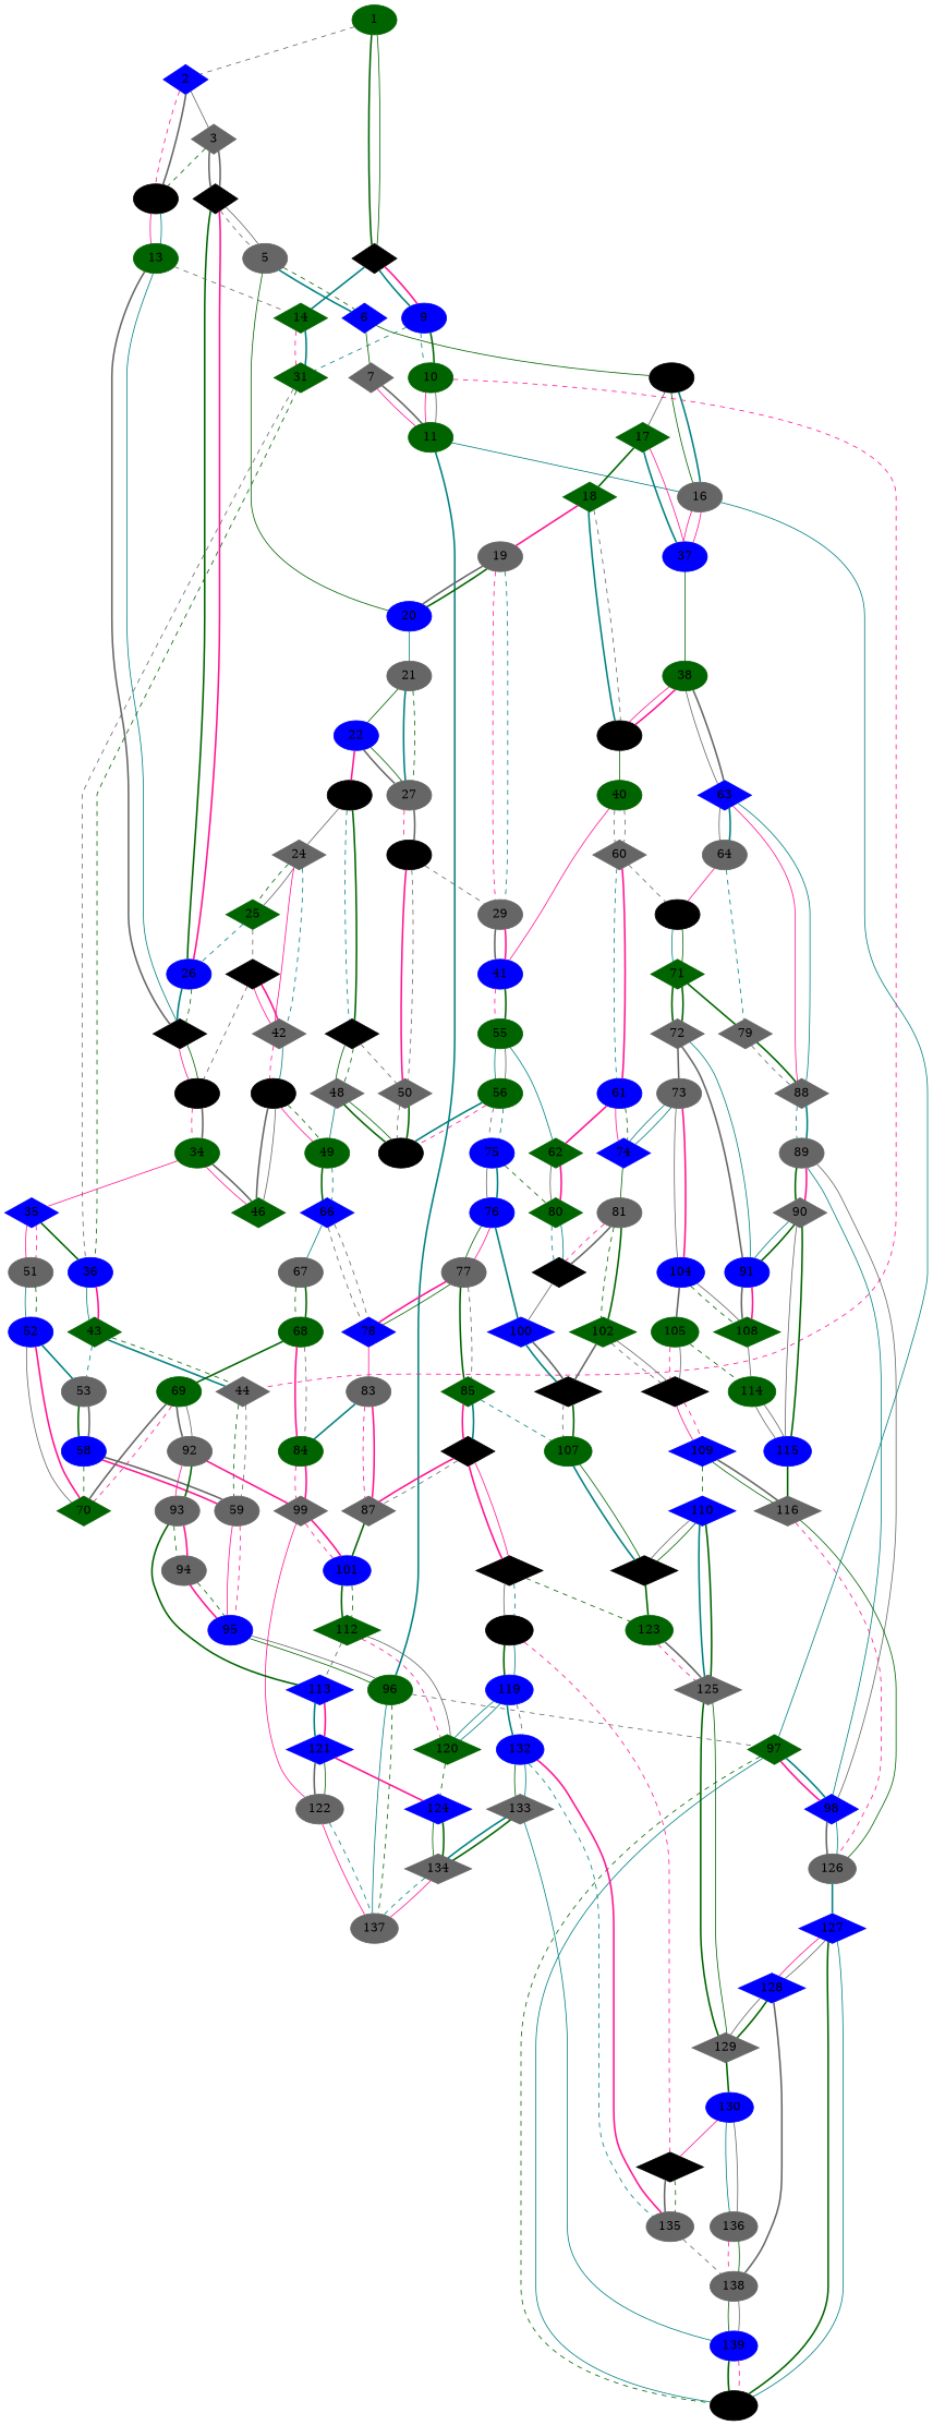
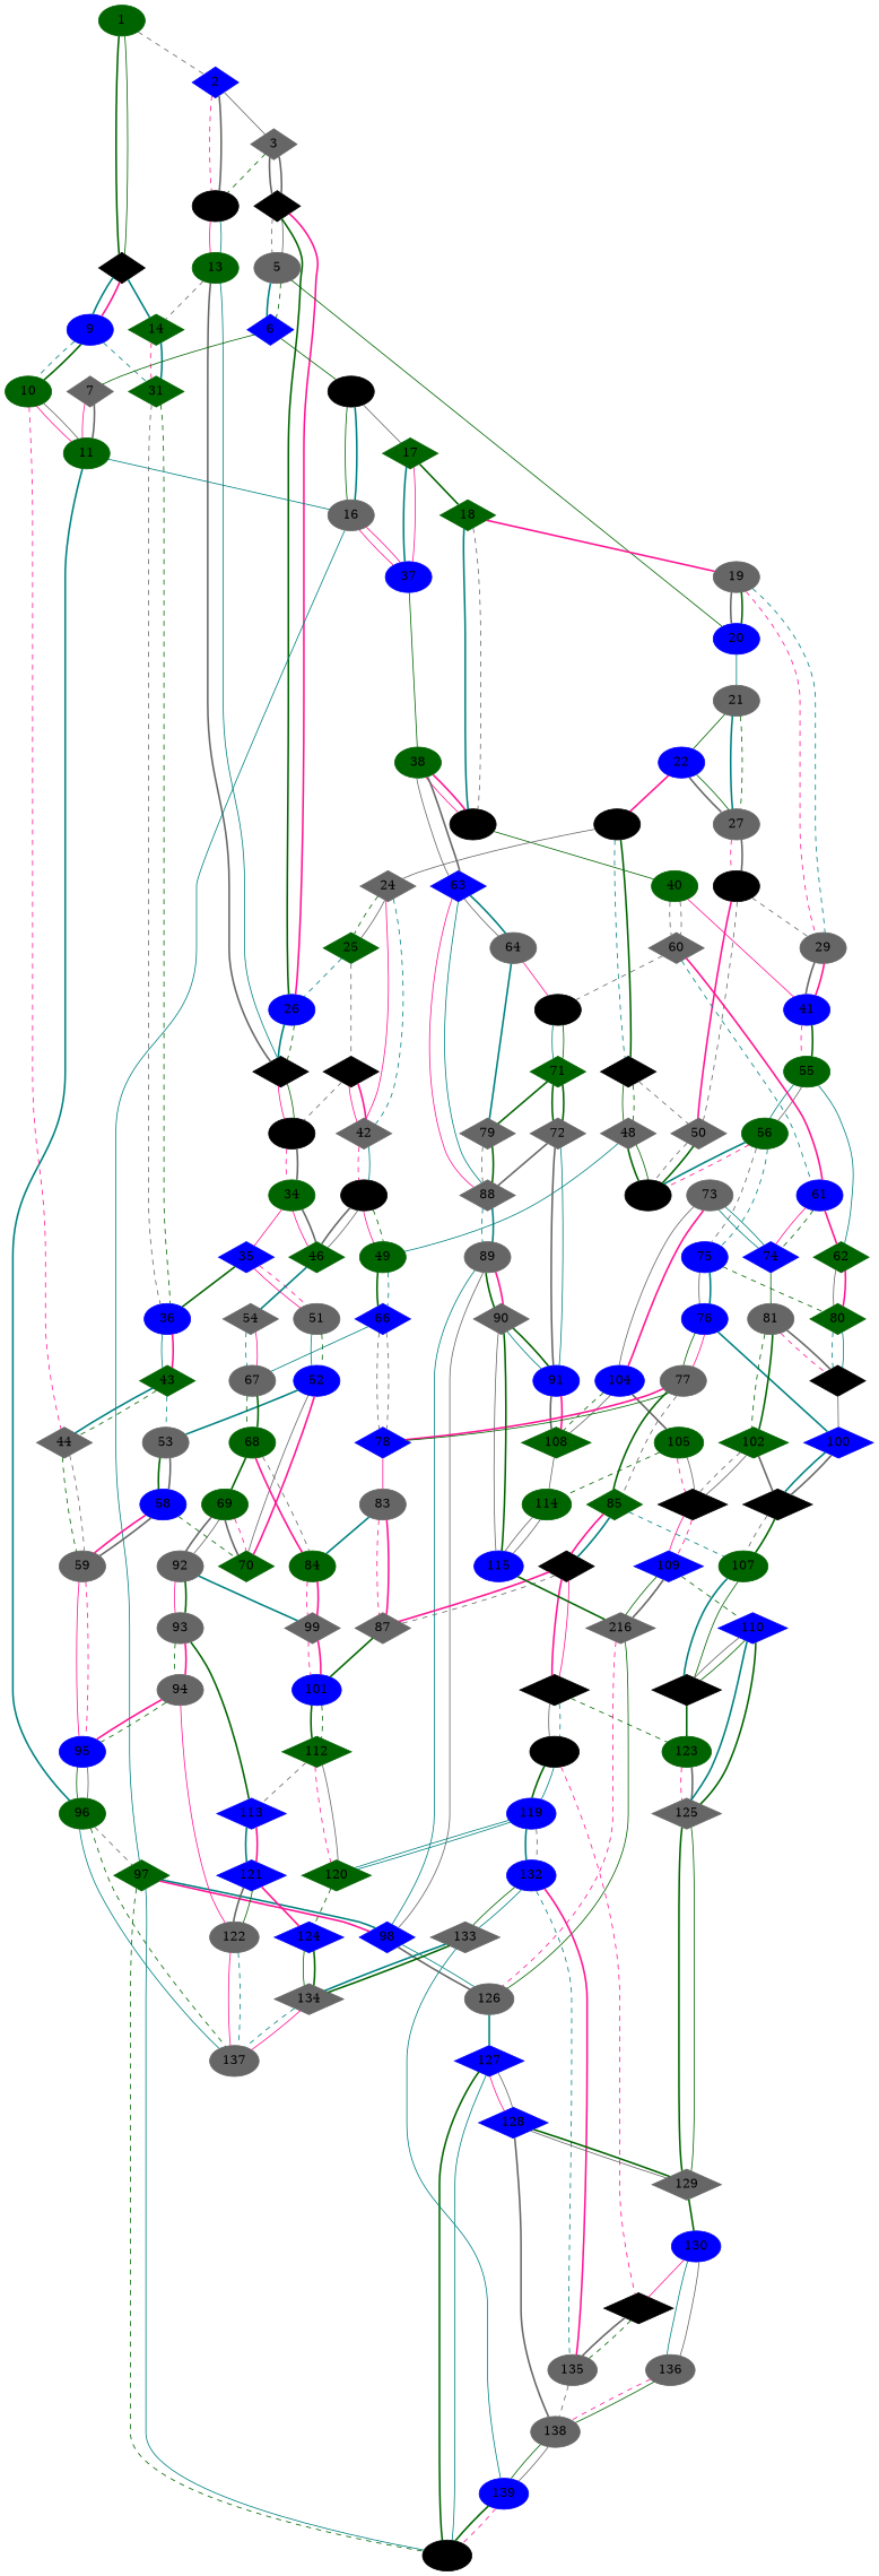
  graph {
    node [color=gray40 shape=ellipse style=filled]
    edge [color=darkgreen style=bold]
    1 [color=darkgreen]
    2 [color=blue shape=diamond]
    8 [color=black shape=diamond]
    3 [shape=diamond]
    12 [color=black]
    9 [color=blue]
    14 [color=darkgreen shape=diamond]
    4 [color=black shape=diamond]
    13 [color=darkgreen]
    5
    26 [color=blue]
    6 [color=blue shape=diamond]
    20 [color=blue]
    30 [color=black shape=diamond]
    7 [shape=diamond]
    15 [color=black]
    21
    11 [color=darkgreen]
    16
    17 [color=darkgreen shape=diamond]
    96 [color=darkgreen]
    10 [color=darkgreen]
    31 [color=darkgreen shape=diamond]
    44 [shape=diamond]
    36 [color=blue]
    59
    37 [color=blue]
    97 [color=darkgreen shape=diamond]
    137
    33 [color=black]
    18 [color=darkgreen shape=diamond]
    38 [color=darkgreen]
    98 [color=blue shape=diamond]
    140 [color=black]
    19
    39 [color=black]
    29
    40 [color=darkgreen]
    41 [color=blue]
    22 [color=blue]
    27
    23 [color=black]
    28 [color=black]
    24 [shape=diamond]
    47 [color=black shape=diamond]
    25 [color=darkgreen shape=diamond]
    42 [shape=diamond]
    50 [shape=diamond]
    48 [shape=diamond]
    32 [color=black shape=diamond]
    45 [color=black]
    57 [color=black]
    55 [color=darkgreen]
    34 [color=darkgreen]
    43 [color=darkgreen shape=diamond]
    35 [color=blue shape=diamond]
    46 [color=darkgreen shape=diamond]
    51
+   54 [shape=diamond]
    52 [color=blue]
    53
    63 [color=blue shape=diamond]
    64
    88 [shape=diamond]
    60 [shape=diamond]
    61 [color=blue]
    65 [color=black]
    56 [color=darkgreen]
    62 [color=darkgreen shape=diamond]
    49 [color=darkgreen]
    58 [color=blue]
    95 [color=blue]
    66 [color=blue shape=diamond]
    67
    78 [color=blue shape=diamond]
    70 [color=darkgreen shape=diamond]
    68 [color=darkgreen]
    75 [color=blue]
    80 [color=darkgreen shape=diamond]
    76 [color=blue]
    74 [color=blue shape=diamond]
    71 [color=darkgreen shape=diamond]
    81
    82 [color=black shape=diamond]
    79 [shape=diamond]
    89
    72 [shape=diamond]
    83
    69 [color=darkgreen]
    84 [color=darkgreen]
    92
    99 [shape=diamond]
    93
    73
    91 [color=blue]
    104 [color=blue]
    108 [color=darkgreen shape=diamond]
    105 [color=darkgreen]
    102 [color=darkgreen shape=diamond]
    77
    100 [color=blue shape=diamond]
    85 [color=darkgreen shape=diamond]
    103 [color=black shape=diamond]
    86 [color=black shape=diamond]
    107 [color=darkgreen]
    87 [shape=diamond]
    106 [color=black shape=diamond]
    101 [color=blue]
    117 [color=black shape=diamond]
    111 [color=black shape=diamond]
    123 [color=darkgreen]
    118 [color=black]
    112 [color=darkgreen shape=diamond]
    90 [shape=diamond]
    115 [color=blue]
    126
-   116 [shape=diamond]
+   116 [shape=diamond label=216]
    114 [color=darkgreen]
    94
    113 [color=blue shape=diamond]
    122
    121 [color=blue shape=diamond]
    127 [color=blue shape=diamond]
    120 [color=darkgreen shape=diamond]
    109 [color=blue shape=diamond]
    110 [color=blue shape=diamond]
    125 [shape=diamond]
    129 [shape=diamond]
    124 [color=blue shape=diamond]
    119 [color=blue]
    131 [color=black shape=diamond]
    132 [color=blue]
    135
    133 [shape=diamond]
    134 [shape=diamond]
    130 [color=blue]
    128 [color=blue shape=diamond]
    138
    139 [color=blue]
    136
    1 -- 2 [color=gray40 style=dashed]
    1 -- 8
    1 -- 8 [style=solid]
    2 -- 3 [color=gray40 style=solid]
    2 -- 12 [color=deeppink style=dashed]
    2 -- 12 [color=gray40]
    8 -- 9 [color=teal]
    8 -- 9 [color=deeppink]
    8 -- 14 [color=teal]
    3 -- 12 [style=dashed]
    3 -- 4 [color=gray40]
    3 -- 4 [color=gray40]
    12 -- 13 [color=deeppink style=solid]
    12 -- 13 [color=teal style=solid]
    9 -- 10 [color=teal style=dashed]
    9 -- 10
    9 -- 31 [color=teal style=dashed]
    14 -- 31 [color=deeppink style=dashed]
    14 -- 31 [color=teal]
    4 -- 5 [color=gray40 style=dashed]
    4 -- 5 [color=gray40 style=solid]
    4 -- 26
    4 -- 26 [color=deeppink]
    13 -- 14 [color=gray40 style=dashed]
    13 -- 30 [color=gray40]
    13 -- 30 [color=teal style=solid]
    5 -- 6 [color=teal]
    5 -- 6 [style=dashed]
    5 -- 20 [style=solid]
    26 -- 30 [color=teal]
    26 -- 30 [style=dashed]
    6 -- 7 [style=solid]
    6 -- 15 [style=solid]
    20 -- 21 [color=teal style=solid]
    30 -- 33 [color=deeppink style=solid]
    30 -- 33 [style=solid]
    7 -- 11 [color=deeppink style=solid]
    7 -- 11 [color=gray40]
    15 -- 16 [style=solid]
    15 -- 16 [color=teal]
    15 -- 17 [color=gray40 style=solid]
    21 -- 22 [style=solid]
    21 -- 27 [color=teal]
    21 -- 27 [style=dashed]
    11 -- 16 [color=teal style=solid]
    11 -- 96 [color=teal]
    16 -- 37 [color=deeppink style=solid]
    16 -- 37 [color=deeppink style=solid]
    16 -- 97 [color=teal style=solid]
    17 -- 37 [color=teal]
    17 -- 37 [color=deeppink style=solid]
    17 -- 18
    96 -- 97 [color=gray40 style=dashed]
    96 -- 137 [color=teal style=solid]
    96 -- 137 [style=dashed]
    10 -- 11 [color=deeppink style=solid]
    10 -- 11 [color=gray40 style=solid]
    10 -- 44 [color=deeppink style=dashed]
    31 -- 36 [color=gray40 style=dashed]
    31 -- 36 [style=dashed]
    44 -- 59 [style=dashed]
    44 -- 59 [color=gray40 style=dashed]
    36 -- 43 [color=teal style=solid]
    36 -- 43 [color=deeppink]
    59 -- 95 [color=deeppink style=solid]
    59 -- 95 [color=deeppink style=dashed]
    37 -- 38 [style=solid]
    97 -- 98 [color=deeppink]
    97 -- 98 [color=teal]
    97 -- 140 [style=dashed]
    97 -- 140 [color=teal style=solid]
    33 -- 34 [color=deeppink style=dashed]
    33 -- 34 [color=gray40]
    18 -- 19 [color=deeppink]
    18 -- 39 [color=teal]
    18 -- 39 [color=gray40 style=dashed]
    38 -- 39 [color=deeppink style=solid]
    38 -- 39 [color=deeppink]
    38 -- 63 [color=gray40 style=solid]
    38 -- 63 [color=gray40]
    98 -- 126 [color=gray40]
    98 -- 126 [color=teal style=solid]
    19 -- 20 [color=gray40]
    19 -- 20
    19 -- 29 [color=deeppink style=dashed]
    19 -- 29 [color=teal style=dashed]
    39 -- 40 [style=solid]
    29 -- 41 [color=gray40]
    29 -- 41 [color=deeppink]
    40 -- 41 [color=deeppink style=solid]
    40 -- 60 [color=gray40 style=dashed]
    40 -- 60 [color=gray40 style=dashed]
    41 -- 55 [color=deeppink style=dashed]
    41 -- 55
    22 -- 27 [color=gray40]
    22 -- 27 [style=solid]
    22 -- 23 [color=deeppink]
    27 -- 28 [color=deeppink style=dashed]
    27 -- 28 [color=gray40]
    23 -- 24 [color=gray40 style=solid]
    23 -- 47 [color=teal style=dashed]
    23 -- 47
    28 -- 29 [color=gray40 style=dashed]
    28 -- 50 [color=deeppink]
    28 -- 50 [color=gray40 style=dashed]
    24 -- 25 [style=dashed]
    24 -- 25 [color=gray40 style=solid]
    24 -- 42 [color=deeppink style=solid]
    24 -- 42 [color=teal style=dashed]
    47 -- 50 [color=gray40 style=dashed]
    47 -- 48 [style=solid]
    47 -- 48 [style=dashed]
    25 -- 26 [color=teal style=dashed]
    25 -- 32 [color=gray40 style=dashed]
    42 -- 45 [color=deeppink style=dashed]
    42 -- 45 [color=teal style=solid]
    50 -- 57 [color=gray40 style=dashed]
    50 -- 57
    48 -- 57
    48 -- 57 [style=solid]
    48 -- 49 [color=teal style=solid]
    32 -- 33 [color=gray40 style=dashed]
    32 -- 42 [color=deeppink style=solid]
    32 -- 42 [color=deeppink]
    45 -- 46 [color=gray40]
    45 -- 46 [color=gray40 style=solid]
    45 -- 49 [color=deeppink style=solid]
    45 -- 49 [style=dashed]
    55 -- 56 [color=teal style=solid]
    55 -- 56 [color=gray40 style=solid]
    55 -- 62 [color=teal style=solid]
    34 -- 35 [color=deeppink style=solid]
    34 -- 46 [color=deeppink style=solid]
    34 -- 46 [color=gray40]
    43 -- 44 [color=teal]
    43 -- 44 [style=dashed]
    43 -- 53 [color=teal style=dashed]
    35 -- 36
    35 -- 51 [color=deeppink style=solid]
    35 -- 51 [color=deeppink style=dashed]
+   46 -- 54 [color=teal]
    51 -- 52 [color=teal style=solid]
    51 -- 52 [style=dashed]
+   54 -- 67 [color=teal style=dashed]
+   54 -- 67 [color=deeppink style=solid]
    52 -- 53 [color=teal]
    52 -- 70 [color=gray40 style=solid]
    52 -- 70 [color=deeppink]
    53 -- 58
    53 -- 58 [color=gray40]
    63 -- 64 [color=gray40 style=solid]
    63 -- 64 [color=teal]
    63 -- 88 [color=deeppink style=solid]
    63 -- 88 [color=teal style=solid]
    64 -- 65 [color=deeppink style=solid]
-   64 -- 79 [color=teal style=dashed]
+   64 -- 79 [color=teal]
    88 -- 89 [color=teal style=dashed]
    88 -- 89 [color=teal]
    60 -- 61 [color=teal style=dashed]
    60 -- 61 [color=deeppink]
    60 -- 65 [color=gray40 style=dashed]
    61 -- 62 [color=deeppink]
    61 -- 74 [color=deeppink style=solid]
    61 -- 74 [style=dashed]
    65 -- 71 [color=teal style=solid]
    65 -- 71 [style=solid]
    56 -- 57 [color=teal]
    56 -- 57 [color=deeppink style=dashed]
    56 -- 75 [color=gray40 style=dashed]
    56 -- 75 [color=teal style=dashed]
    62 -- 80 [color=gray40 style=solid]
    62 -- 80 [color=deeppink]
    49 -- 66
    49 -- 66 [color=teal style=dashed]
    58 -- 59 [color=deeppink]
    58 -- 59 [color=gray40]
    58 -- 70 [style=dashed]
    95 -- 96 [style=solid]
    95 -- 96 [color=gray40 style=solid]
    66 -- 67 [color=teal style=solid]
    66 -- 78 [color=gray40 style=dashed]
    66 -- 78 [color=gray40 style=dashed]
    67 -- 68 [style=dashed]
    67 -- 68
    78 -- 83 [color=deeppink style=solid]
    68 -- 69
    68 -- 84 [color=deeppink]
    68 -- 84 [color=gray40 style=dashed]
    75 -- 80 [style=dashed]
    75 -- 76 [color=gray40 style=solid]
    75 -- 76 [color=teal]
    80 -- 82 [color=teal style=dashed]
    80 -- 82 [color=teal style=solid]
    76 -- 77 [style=solid]
    76 -- 77 [color=deeppink style=solid]
    76 -- 100 [color=teal]
    74 -- 81 [style=solid]
    71 -- 79
    71 -- 72
    71 -- 72
    81 -- 82 [color=deeppink style=dashed]
    81 -- 82 [color=gray40]
    81 -- 102 [style=dashed]
    81 -- 102
    82 -- 100 [color=gray40 style=solid]
    79 -- 88 [color=gray40 style=dashed]
    79 -- 88
    89 -- 98 [color=teal style=solid]
    89 -- 98 [color=gray40 style=solid]
    89 -- 90
    89 -- 90 [color=deeppink]
-   72 -- 73 [color=gray40]
+   72 -- 88 [color=gray40]
    72 -- 91 [color=gray40]
    72 -- 91 [color=teal style=solid]
    83 -- 84 [color=teal]
    83 -- 87 [color=deeppink style=dashed]
    83 -- 87 [color=deeppink]
    69 -- 70 [color=gray40]
    69 -- 70 [color=deeppink style=dashed]
    69 -- 92 [color=gray40]
    69 -- 92 [color=gray40 style=solid]
    84 -- 99 [color=deeppink style=dashed]
    84 -- 99 [color=deeppink]
-   92 -- 99 [color=deeppink]
+   92 -- 99 [color=teal]
    92 -- 93 [color=deeppink style=solid]
    92 -- 93
    99 -- 101 [color=deeppink style=dashed]
    99 -- 101 [color=deeppink]
    93 -- 94 [style=dashed]
    93 -- 94 [color=deeppink]
    93 -- 113
    73 -- 74 [color=teal style=solid]
    73 -- 74 [color=teal style=solid]
    73 -- 104 [color=gray40 style=solid]
    73 -- 104 [color=deeppink]
    91 -- 108 [color=gray40]
    91 -- 108 [color=deeppink]
    104 -- 108 [style=dashed]
    104 -- 108 [color=gray40 style=solid]
    104 -- 105 [color=gray40]
    108 -- 114 [color=gray40 style=solid]
    105 -- 106 [color=deeppink style=dashed]
    105 -- 106 [color=gray40 style=solid]
    105 -- 114 [style=dashed]
    102 -- 103 [color=gray40]
    102 -- 106 [color=gray40 style=dashed]
    102 -- 106 [color=gray40 style=solid]
    77 -- 78 [color=deeppink]
    77 -- 78 [style=solid]
    77 -- 85
    77 -- 85 [color=gray40 style=dashed]
    100 -- 103 [color=teal]
    100 -- 103 [color=gray40]
    85 -- 86 [color=deeppink]
    85 -- 86 [color=teal]
    85 -- 107 [color=teal style=dashed]
    103 -- 107 [color=gray40 style=dashed]
    103 -- 107
    86 -- 87 [color=deeppink]
    86 -- 87 [color=gray40 style=dashed]
    86 -- 117 [color=deeppink]
    86 -- 117 [color=deeppink style=solid]
    107 -- 111 [color=teal]
    107 -- 111 [style=solid]
    87 -- 101
    106 -- 109 [color=deeppink style=solid]
    106 -- 109 [color=deeppink style=dashed]
    101 -- 112
    101 -- 112 [style=dashed]
    117 -- 123 [style=dashed]
    117 -- 118 [color=gray40 style=solid]
    117 -- 118 [color=teal style=dashed]
    111 -- 123
    123 -- 125 [color=deeppink style=dashed]
    123 -- 125 [color=gray40]
    118 -- 119
    118 -- 119 [color=teal style=solid]
    118 -- 131 [color=deeppink style=dashed]
    112 -- 113 [color=gray40 style=dashed]
    112 -- 120 [color=deeppink style=dashed]
    112 -- 120 [color=gray40 style=solid]
    90 -- 91 [color=teal style=solid]
    90 -- 91
    90 -- 115 [color=gray40 style=solid]
    90 -- 115
    115 -- 116
    126 -- 127 [color=teal]
    116 -- 126 [color=deeppink style=dashed]
    116 -- 126 [style=solid]
    114 -- 115 [color=gray40 style=solid]
    114 -- 115 [color=gray40 style=solid]
    94 -- 95 [color=deeppink]
    94 -- 95 [style=dashed]
-   99 -- 122 [color=deeppink style=solid]
+   94 -- 122 [color=deeppink style=solid]
    113 -- 121 [color=teal]
    113 -- 121 [color=deeppink]
    122 -- 137 [color=deeppink style=solid]
    122 -- 137 [color=teal style=dashed]
    121 -- 122 [color=gray40]
    121 -- 122 [style=solid]
    121 -- 124 [color=deeppink]
    127 -- 140
    127 -- 140 [color=teal style=solid]
    127 -- 128 [color=deeppink style=solid]
    127 -- 128 [color=gray40 style=solid]
    120 -- 124 [style=dashed]
    109 -- 116 [style=solid]
    109 -- 116 [color=gray40]
    109 -- 110 [style=dashed]
    110 -- 111 [color=gray40 style=solid]
    110 -- 111 [style=solid]
    110 -- 125 [color=teal]
    110 -- 125
    125 -- 129
    125 -- 129 [style=solid]
    129 -- 130
    124 -- 134 [style=solid]
    124 -- 134
    119 -- 120 [color=teal style=solid]
    119 -- 120 [color=teal style=solid]
    119 -- 132 [color=teal]
    119 -- 132 [color=gray40 style=dashed]
    131 -- 135 [color=gray40]
    131 -- 135 [style=dashed]
    132 -- 135 [color=teal style=dashed]
    132 -- 135 [color=deeppink]
    132 -- 133 [style=solid]
    132 -- 133 [color=teal style=solid]
    135 -- 138 [color=gray40 style=dashed]
    133 -- 134 [color=teal]
    133 -- 134
    133 -- 139 [color=teal style=solid]
    134 -- 137 [color=teal style=dashed]
    134 -- 137 [color=deeppink style=solid]
    130 -- 131 [color=deeppink style=solid]
    130 -- 136 [color=teal style=solid]
    130 -- 136 [color=gray40 style=solid]
    128 -- 129 [color=gray40 style=solid]
    128 -- 129
    128 -- 138 [color=gray40]
    138 -- 139 [style=solid]
    138 -- 139 [color=gray40 style=solid]
    139 -- 140
    139 -- 140 [color=deeppink style=dashed]
    136 -- 138 [color=deeppink style=dashed]
    136 -- 138 [style=solid]
  }
